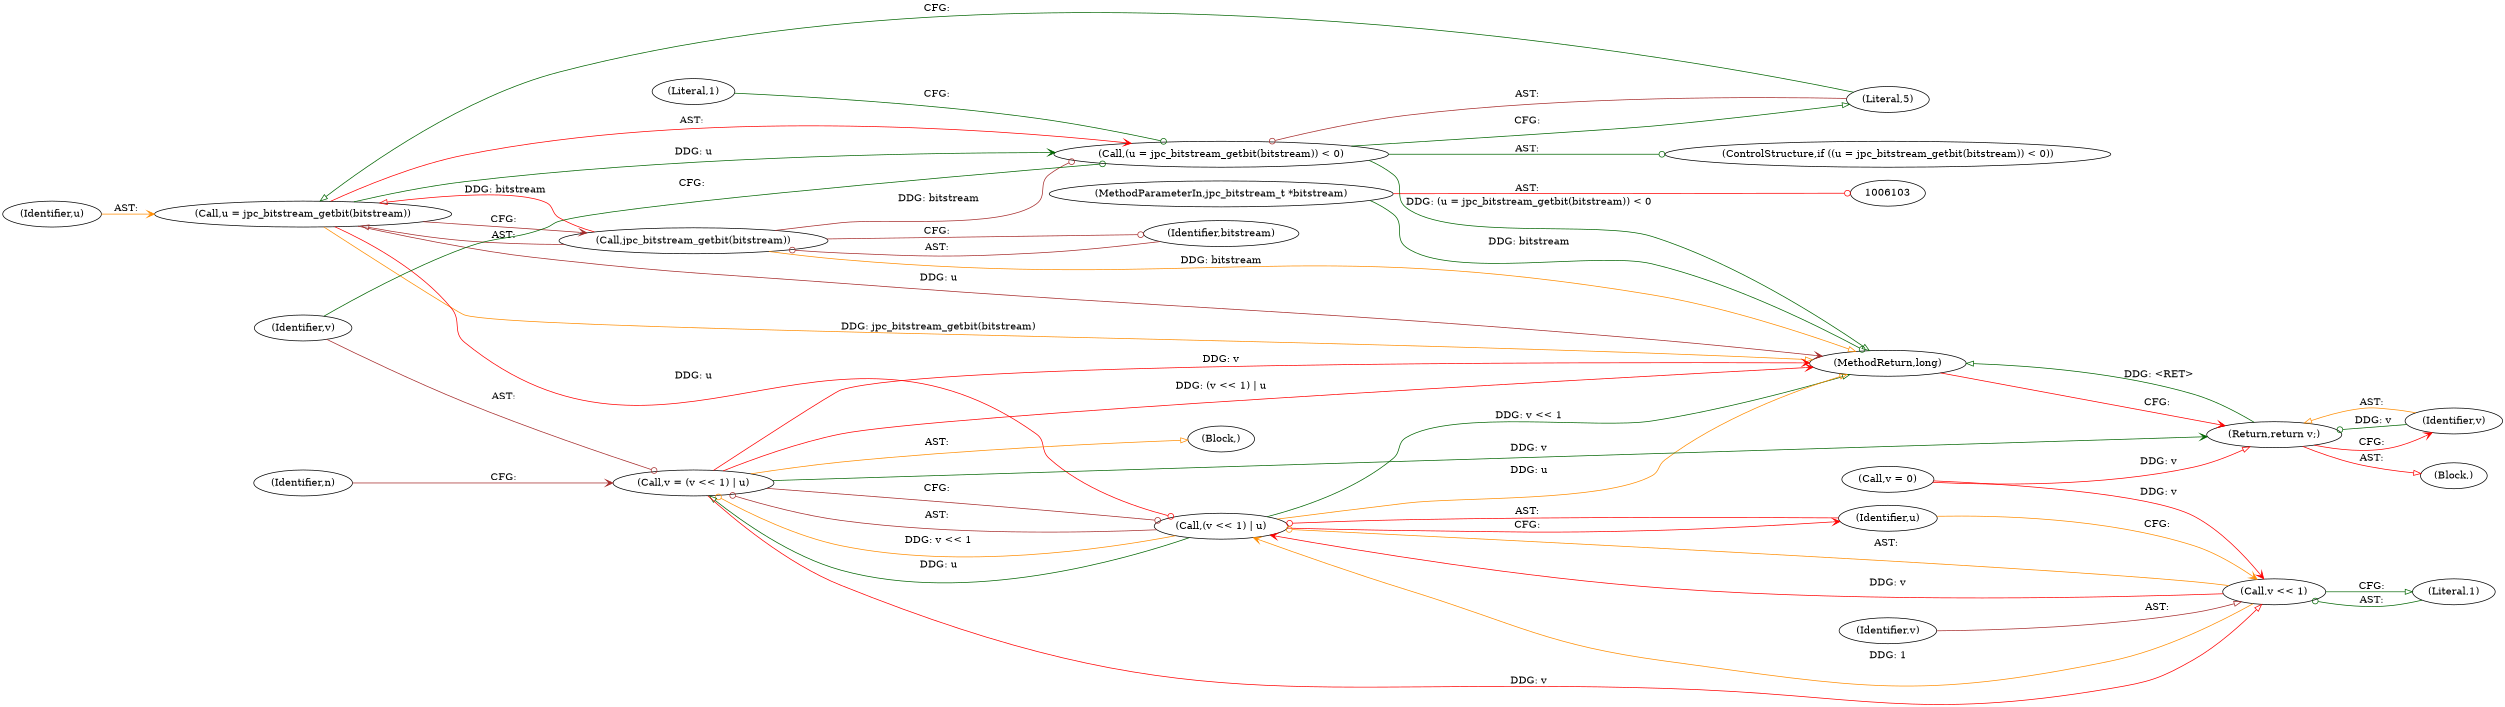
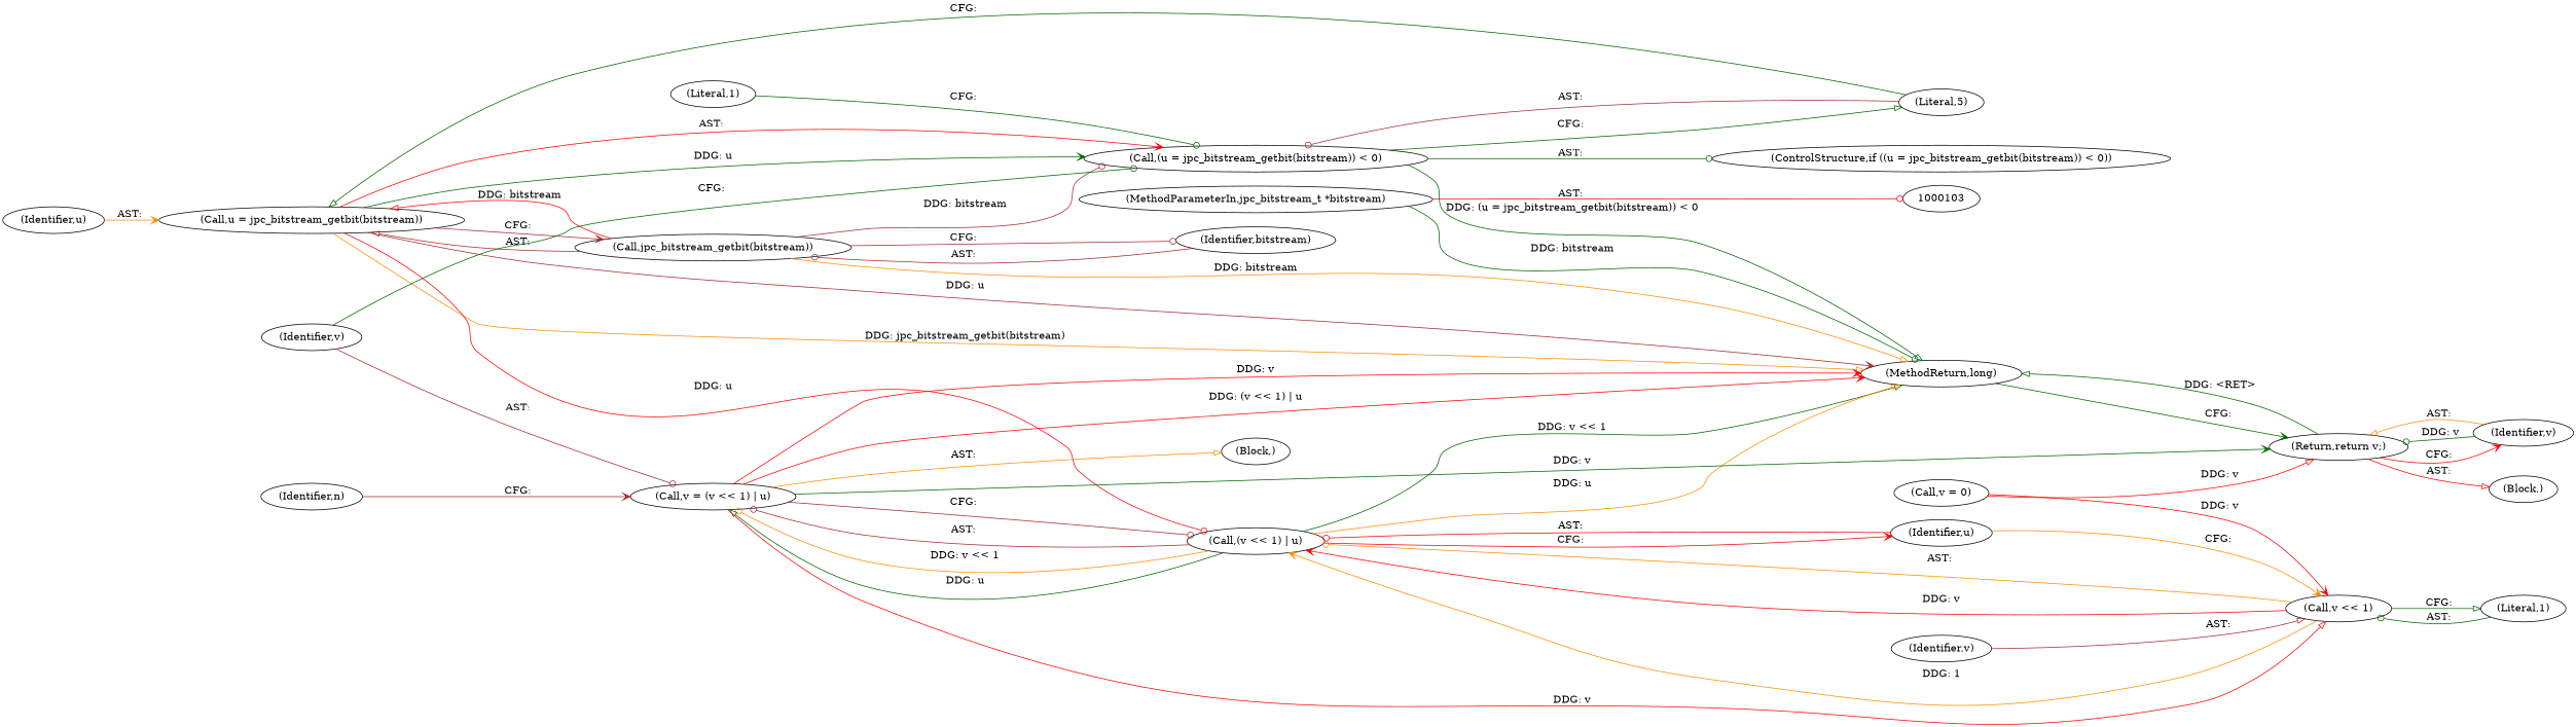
  digraph {
    rankdir=LR
    edge [arrowhead=odot color=darkgreen]
    n1 [label="(MethodParameterIn,jpc_bitstream_t *bitstream)"]
    n2 [label="(MethodReturn,long)"]
-   1000103 [label=1006103]
+   1000103
    n4 [label="(Call,jpc_bitstream_getbit(bitstream))"]
    n5 [label="(Call,(u = jpc_bitstream_getbit(bitstream)) < 0)"]
    n6 [label="(Call,u = jpc_bitstream_getbit(bitstream))"]
    n7 [label="(Identifier,bitstream)"]
    n8 [label="(Return,return v;)"]
    n9 [label="(Literal,5)"]
    n10 [label="(ControlStructure,if ((u = jpc_bitstream_getbit(bitstream)) < 0))"]
    n11 [label="(Call,(v << 1) | u)"]
    n12 [label="(Call,v = (v << 1) | u)"]
    n13 [label="(Identifier,u)"]
    n14 [label="(Call,v << 1)"]
    n15 [label="(Block,)"]
    n16 [label="(Literal,1)"]
    n17 [label="(Block,)"]
    n18 [label="(Identifier,v)"]
    n19 [label="(Identifier,v)"]
    n20 [label="(Identifier,u)"]
    n21 [label="(Identifier,n)"]
    n22 [label="(Call,v = 0)"]
    n23 [label="(Literal,1)"]
    n24 [label="(Identifier,v)"]
    n1 -> n2 [label="DDG: bitstream"]
    n1 -> 1000103 [color=red label="AST: "]
-   n2 -> n8 [arrowhead=vee color=red label="CFG: "]
+   n2 -> n8 [arrowhead=vee label="CFG: "]
    n4 -> n2 [arrowhead=onormal color=darkorange label="DDG: bitstream"]
    n4 -> n5 [color=brown label="DDG: bitstream"]
    n4 -> n6 [arrowhead=onormal color=brown label="AST: "]
    n4 -> n6 [arrowhead=onormal color=red label="DDG: bitstream"]
    n4 -> n7 [color=brown label="CFG: "]
    n5 -> n2 [arrowhead=onormal label="DDG: (u = jpc_bitstream_getbit(bitstream)) < 0"]
    n5 -> n9 [arrowhead=onormal label="CFG: "]
    n5 -> n10 [label="AST: "]
    n6 -> n2 [arrowhead=onormal color=darkorange label="DDG: jpc_bitstream_getbit(bitstream)"]
    n6 -> n2 [arrowhead=vee color=brown label="DDG: u"]
    n6 -> n4 [arrowhead=vee color=brown label="CFG: "]
    n6 -> n5 [arrowhead=vee color=red label="AST: "]
    n6 -> n5 [arrowhead=vee label="DDG: u"]
    n6 -> n11 [color=red label="DDG: u"]
    n7 -> n4 [color=brown label="AST: "]
    n8 -> n2 [arrowhead=onormal label="DDG: <RET>"]
    n8 -> n17 [arrowhead=onormal color=red label="AST: "]
    n8 -> n18 [arrowhead=vee color=red label="CFG: "]
    n9 -> n5 [color=brown label="AST: "]
    n9 -> n6 [arrowhead=onormal label="CFG: "]
    n11 -> n2 [arrowhead=onormal label="DDG: v << 1"]
    n11 -> n2 [arrowhead=onormal color=darkorange label="DDG: u"]
    n11 -> n12 [color=brown label="AST: "]
    n11 -> n12 [color=darkorange label="DDG: v << 1"]
    n11 -> n12 [arrowhead=onormal label="DDG: u"]
    n11 -> n13 [arrowhead=vee color=red label="CFG: "]
    n12 -> n2 [arrowhead=vee color=red label="DDG: v"]
    n12 -> n2 [arrowhead=vee color=red label="DDG: (v << 1) | u"]
    n12 -> n8 [arrowhead=vee label="DDG: v"]
    n12 -> n11 [color=brown label="CFG: "]
    n12 -> n14 [arrowhead=onormal color=red label="DDG: v"]
    n12 -> n15 [arrowhead=onormal color=darkorange label="AST: "]
    n13 -> n11 [color=red label="AST: "]
    n13 -> n14 [arrowhead=vee color=darkorange label="CFG: "]
    n14 -> n11 [color=darkorange label="AST: "]
    n14 -> n11 [arrowhead=vee color=red label="DDG: v"]
    n14 -> n11 [arrowhead=vee color=darkorange label="DDG: 1"]
    n14 -> n16 [arrowhead=onormal label="CFG: "]
    n16 -> n14 [label="AST: "]
    n18 -> n8 [arrowhead=onormal color=darkorange label="AST: "]
    n18 -> n8 [label="DDG: v"]
    n19 -> n14 [arrowhead=onormal color=brown label="AST: "]
    n20 -> n6 [arrowhead=vee color=darkorange label="AST: "]
    n21 -> n12 [arrowhead=vee color=brown label="CFG: "]
    n22 -> n8 [arrowhead=onormal color=red label="DDG: v"]
    n22 -> n14 [arrowhead=vee color=red label="DDG: v"]
    n23 -> n5 [label="CFG: "]
    n24 -> n5 [label="CFG: "]
    n24 -> n12 [color=brown label="AST: "]
  }
